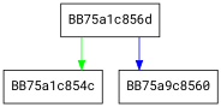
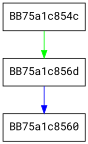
  digraph {
    fontname="Roboto Mono"
    splines=ortho
    node [fontname="Roboto Mono" shape=box]
    edge [fontname="Roboto Mono"]
    BB75a1c854c
    BB75a1c856d
-   BB75a1c8560 [label=BB75a9c8560]
-   BB75a1c856d -> BB75a1c854c [color=green]
+   BB75a1c8560
+   BB75a1c854c -> BB75a1c856d [color=green]
    BB75a1c856d -> BB75a1c8560 [color=blue]
  }
